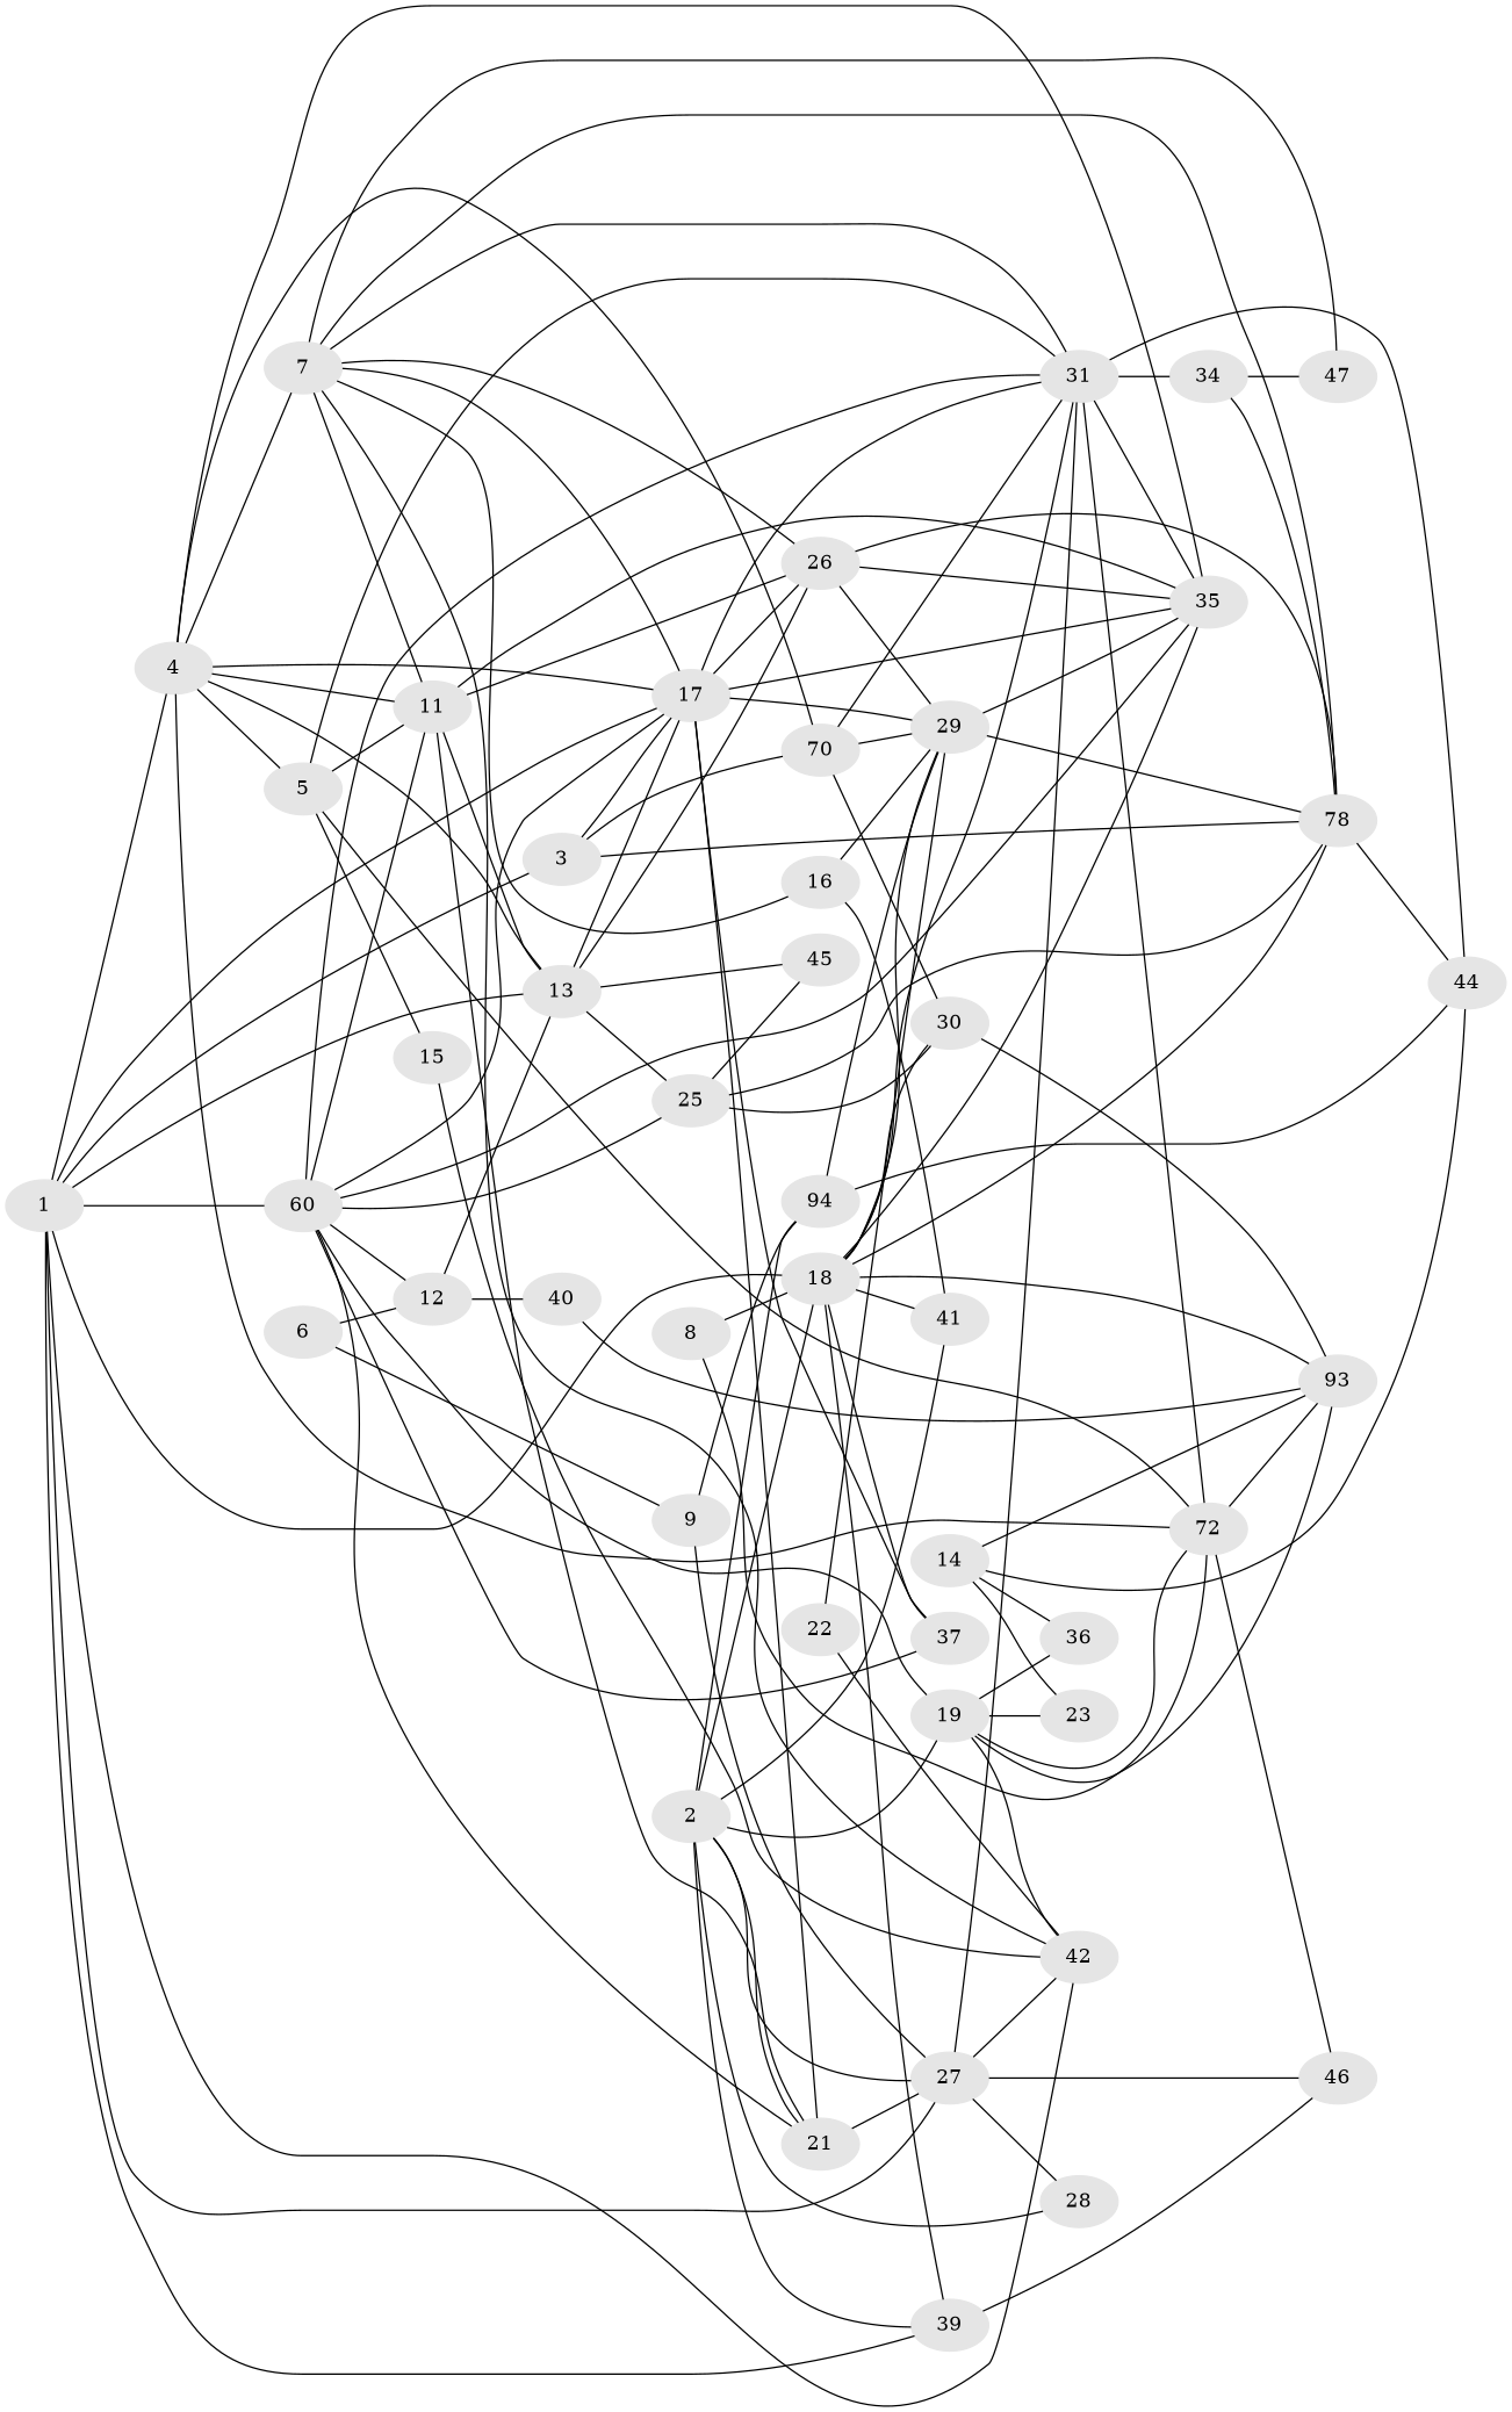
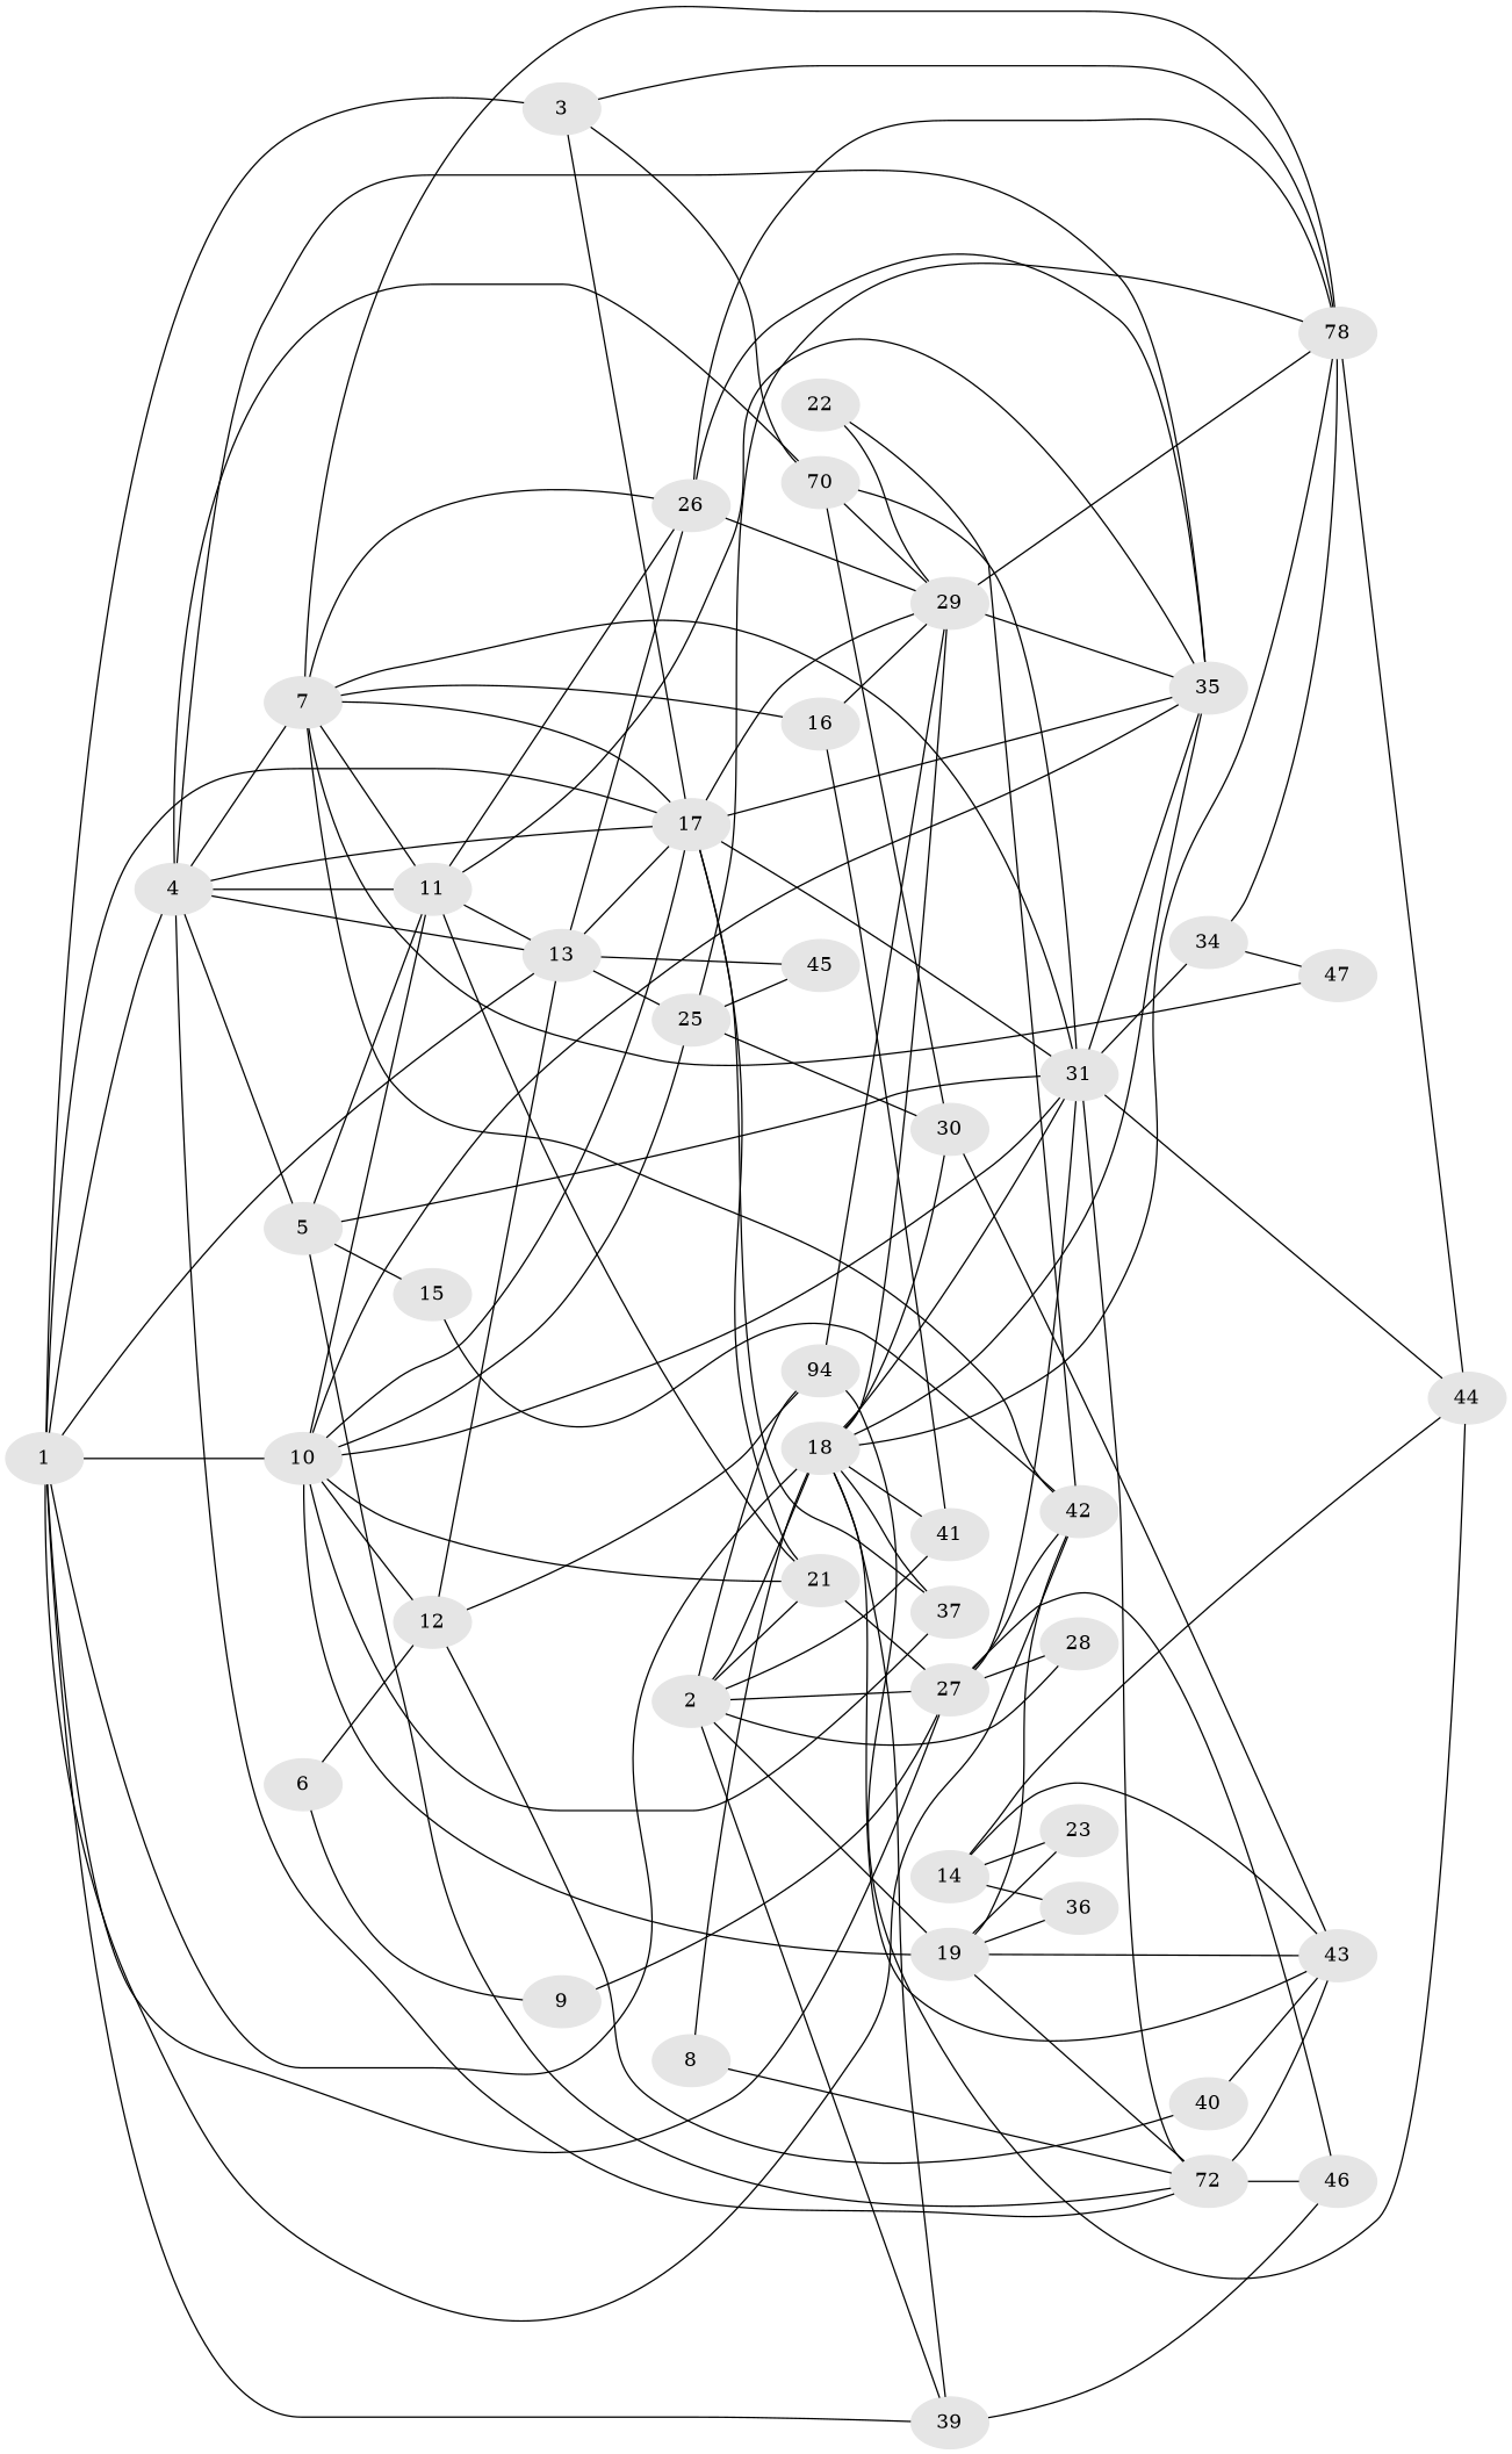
  graph {
    rankdir=LR
    node [color=gray90 style=filled]
    edge [weight=1.0]
    1
    3
    4
-   10 [label=60]
+   10
    13
    17
    18
    27
    39
    42
    n11 [label=70]
    n12 [label=78]
    5
    7
    11
    n16 [label=72]
    35
    19
    21
    31
    12
    37
    25
    26
    45
    29
    41
-   43 [label=93]
+   43
    30
    28
    46
    2
    n33 [label=94]
    23
    36
    44
    15
    16
    47
    34
    6
    9
    40
    8
    14
    22
    1 -- 3
    1 -- 4
    1 -- 10
    1 -- 13
    1 -- 17
    1 -- 18
    1 -- 27
    1 -- 39
    1 -- 42
    3 -- 17
    3 -- n11
    3 -- n12
    4 -- 13
    4 -- 17
    4 -- n11
    4 -- 5
    4 -- 7
    4 -- 11
    4 -- n16
    4 -- 35
    10 -- 17
    10 -- 11 [weight=2.0]
    10 -- 35
    10 -- 19
    10 -- 21
    10 -- 31
    10 -- 12
    10 -- 37
    10 -- 25
    13 -- 17
    13 -- 25
    13 -- 26
    13 -- 45
    17 -- 35
    17 -- 21 [weight=3.0]
    17 -- 31
    17 -- 37
-   17 -- 26
    17 -- 29
    18 -- 39 [weight=2.0]
    18 -- n12
    18 -- 35
    18 -- 31
    18 -- 37 [weight=2.0]
    18 -- 29
    18 -- 41
    18 -- 43
    18 -- 30
    27 -- 42
    27 -- 31
    27 -- 28
    27 -- 46
    39 -- 46
    n11 -- 31
    n11 -- 29
    n11 -- 30
    n12 -- 44
    5 -- 11
    5 -- n16
    5 -- 31
    5 -- 15
    7 -- 17 [weight=2.0]
    7 -- 42
    7 -- n12
    7 -- 11 [weight=2.0]
    7 -- 31
    7 -- 26
    7 -- 16
    7 -- 47
    11 -- 13
    11 -- 35
    11 -- 21
    11 -- 26
    n16 -- 43
    n16 -- 46
    19 -- 42
    19 -- n16
    19 -- 43
    19 -- 23
    19 -- 36
    21 -- 27
    31 -- n16
    31 -- 35
    31 -- 44
    31 -- 34
    12 -- 13
-   9 -- n33
+   12 -- n33
    12 -- 40
    25 -- n12
    25 -- 45
    25 -- 30
    26 -- n12
    26 -- 35
    26 -- 29
    29 -- n12
    29 -- 35
    30 -- 43
    2 -- 18
    2 -- 27
    2 -- 39
    2 -- 19
    2 -- 21 [weight=2.0]
    2 -- 41
    2 -- 28
    2 -- n33 [weight=2.0]
    n33 -- 29
    n33 -- 44
    15 -- 42
    16 -- 29
    16 -- 41
    34 -- n12
    34 -- 47
    6 -- 12
    6 -- 9
    9 -- 27
    40 -- 43
    8 -- 18
    8 -- n16
    14 -- 43
    14 -- 23
    14 -- 36
    14 -- 44
    22 -- 42
    22 -- 29
  }
